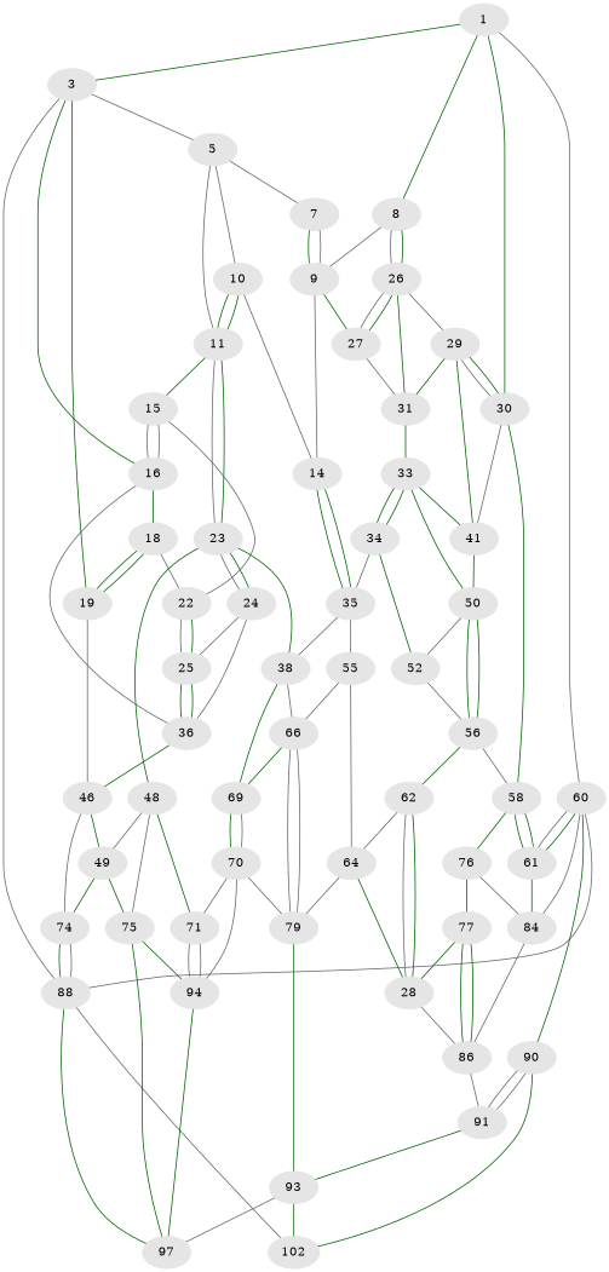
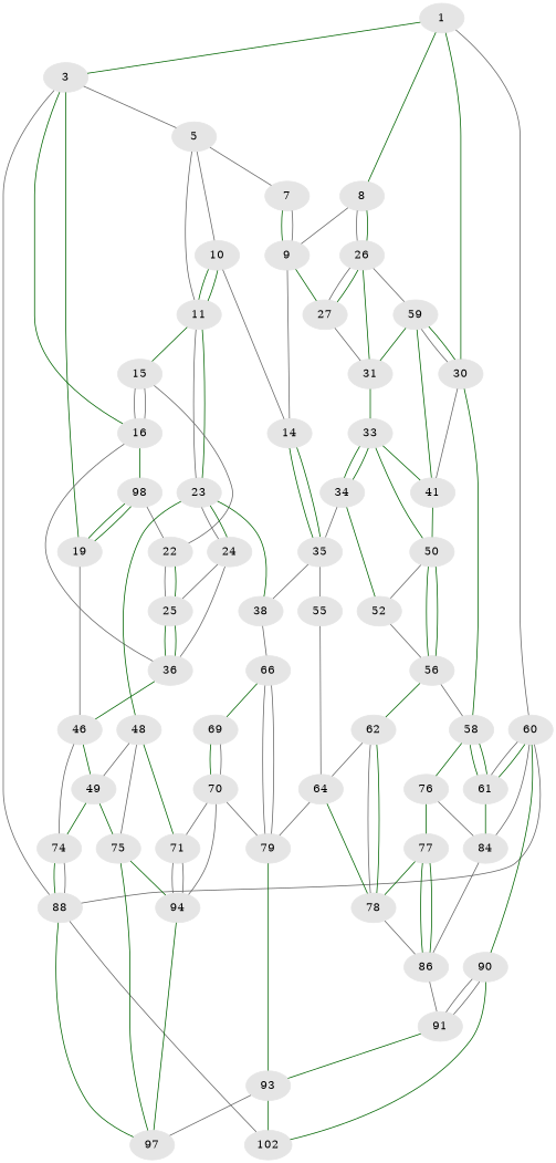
  graph {
    node [color=gray90 style=filled]
    edge [color=darkgreen]
    1 [super="+2"]
    3 [super="+4"]
    8
    30 [super="+43"]
    60 [super="+89"]
    5 [super="+6"]
    16 [super="+17"]
    19 [super="+20"]
    88 [super="+97"]
    9 [super="+13"]
    26 [super="+28"]
    41 [super="+44"]
    58 [super="+59"]
    61
    84 [super="+85"]
    90 [super="+101"]
    7
    10
    11 [super="+12"]
-   18
+   18 [label=98]
    36 [super="+45"]
    46 [super="+47"]
    n23 [label=97 super="+100"]
    102
    14
    15 [super="+21"]
    23 [super="+39"]
    27
-   29 [super="+40"]
+   29 [super="+40" label=59]
    31 [super="+32"]
    35 [super="+37"]
    22
    24
    38 [super="+68"]
    48 [super="+72"]
    55 [super="+65"]
    25
    49 [super="+73"]
    74
    66 [super="+67"]
    69
    71
    75 [super="+95"]
    33 [super="+42"]
    50 [super="+51"]
    76
    34
    52 [super="+53"]
    56 [super="+57"]
    64 [super="+82"]
    79 [super="+80"]
    70 [super="+81"]
    94 [super="+98"]
    62 [super="+63"]
-   78 [super="+83" label=28]
+   78 [super="+83"]
    77
    86 [super="+87"]
    91 [super="+92"]
    93 [super="+99"]
    1 -- 3
    1 -- 8
    1 -- 30
    1 -- 60 [color=gray40]
    3 -- 5 [color=gray40]
    3 -- 16
    3 -- 19
    3 -- 88 [color=gray40]
    8 -- 9 [color=gray40]
    8 -- 26 [color=gray40]
    8 -- 26
    30 -- 41 [color=gray40]
    30 -- 58
    60 -- 88 [color=gray40]
    60 -- 61 [color=gray40]
    60 -- 61
    60 -- 84 [color=gray40]
    60 -- 90
    5 -- 7 [color=gray40]
    5 -- 10 [color=gray40]
    5 -- 11 [color=gray40]
    16 -- 18
    16 -- 36 [color=gray40]
    19 -- 46 [color=gray40]
    88 -- n23
    88 -- 102 [color=gray40]
    9 -- 14 [color=gray40]
    9 -- 27
    26 -- 27 [color=gray40]
    26 -- 27
    26 -- 29 [color=gray40]
    26 -- 31
    41 -- 50
    58 -- 61
    58 -- 61
    58 -- 76
    61 -- 84
    84 -- 86 [color=gray40]
    90 -- 102
    90 -- 91 [color=gray40 weight=2]
    90 -- 91 [color=gray40]
    7 -- 9
    7 -- 9 [color=gray40]
    10 -- 11
    10 -- 11
    10 -- 14 [color=gray40]
    11 -- 15
    11 -- 23 [color=gray40]
    11 -- 23
    18 -- 19
    18 -- 19
    18 -- 22 [color=gray40]
    36 -- 46
    46 -- 49
    46 -- 74 [color=gray40]
    14 -- 35
    14 -- 35
    15 -- 16 [color=gray40 weight=2]
    15 -- 16 [color=gray40]
    15 -- 22 [color=gray40]
    23 -- 24 [color=gray40]
    23 -- 24
    23 -- 38
    23 -- 48
    27 -- 31 [color=gray40]
    29 -- 30 [color=gray40]
    29 -- 30
    29 -- 41
    29 -- 31
    31 -- 33
    35 -- 38 [color=gray40]
    35 -- 55 [color=gray40]
    22 -- 25 [color=gray40]
    22 -- 25
    24 -- 36 [color=gray40]
    24 -- 25 [color=gray40]
    38 -- 66 [color=gray40]
-   38 -- 69
    48 -- 49 [color=gray40]
    48 -- 71
    48 -- 75 [color=gray40]
-   55 -- 66 [color=gray40]
    55 -- 64 [color=gray40]
    25 -- 36
    25 -- 36
    49 -- 74
    49 -- 75
    74 -- 88
    74 -- 88 [color=gray40]
    66 -- 69
    66 -- 79 [color=gray40]
    66 -- 79 [color=gray40]
    69 -- 70
    69 -- 70 [color=gray40]
    71 -- 94 [color=gray40]
    71 -- 94 [color=gray40]
    75 -- n23
    75 -- 94
    33 -- 41
    33 -- 50
    33 -- 34
    33 -- 34
    50 -- 52 [color=gray40]
    50 -- 56
    50 -- 56
    76 -- 84 [color=gray40]
    76 -- 77
    34 -- 35 [color=gray40]
    34 -- 52
    52 -- 56 [color=gray40]
    56 -- 58 [color=gray40]
    56 -- 62
    64 -- 79 [color=gray40]
    64 -- 78
    79 -- 93
    70 -- 71 [color=gray40]
    70 -- 79 [color=gray40]
    70 -- 94 [color=gray40]
    94 -- n23
    62 -- 64 [color=gray40]
    62 -- 78 [color=gray40]
    62 -- 78
    78 -- 86 [color=gray40]
    77 -- 78
    77 -- 86
    77 -- 86
    86 -- 91 [color=gray40]
    91 -- 93
    93 -- n23 [color=gray40]
    93 -- 102
  }
